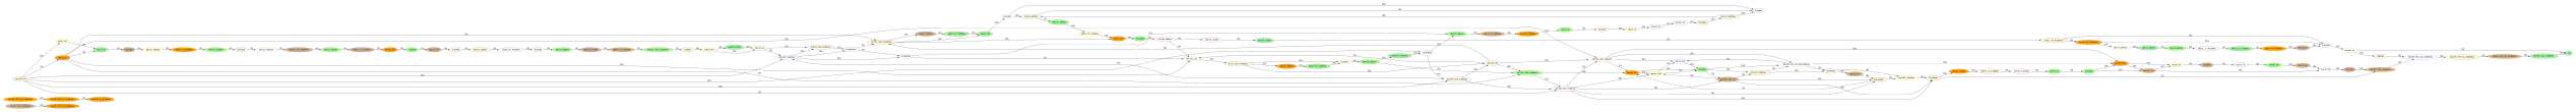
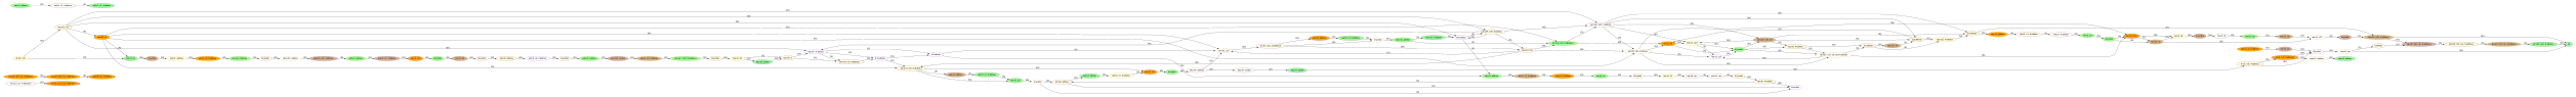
  digraph {
    fontname="IBM Plex Sans"
    rankdir=LR
    node [color=darkorange fillcolor=lightyellow fontname="IBM Plex Sans" style=filled]
    edge [fontname="IBM Plex Sans"]
-   n1 [color=brown fillcolor=tan label="str x23 , [ sp , #- address ]!"]
+   n1 [color=brown fillcolor=white label="str x23 , [ sp , #- address ]!"]
    n2 [color=purple fillcolor=orange label="stp x22 , x21 , [ sp , # address ]"]
    n3 [fillcolor=orange label="stp x20 , x19 , [ sp , # address ]"]
    n4 [fillcolor=orange label="stp x29 , x30 , [ sp , # address ]"]
    n5 [color=brown fillcolor=orange label="add x29 , sp , # address"]
    n6 [label="ldr x8 , [ x1 ]"]
    n7 [color=brown label="mov w19 , w0"]
    n8 [color=brown fillcolor=palegreen label="mov x0 , x8"]
    n9 [color=purple fillcolor=orange label="mov x20 , x1"]
    n10 [color=purple fillcolor=white label="cmp w19 , # address"]
    n11 [color=brown fillcolor=white label="sub w22 , w19 , # address"]
    n12 [color=purple fillcolor=white label="b.le address"]
    n13 [color=purple label="sub w19 , w19 , # address"]
    n14 [color=brown fillcolor=tan label="bl symbol"]
    n15 [color=brown label="ldr x21 , [ x20 , # address ]"]
    n16 [fillcolor=white label="mov x21 , x20"]
    n17 [fillcolor=palegreen label="ldr x21 , [ x20 , # address ]"]
    n18 [fillcolor=white label="add x19 , x20 , # address"]
    n19 [color=purple label="strb w9 , [ x8 , # address ]"]
    n20 [color=purple fillcolor=white label="b.ne address"]
    n21 [color=purple fillcolor=white label="b.lt address"]
    n22 [color=brown label="b.lt address"]
    n23 [color=brown label="b.gt address"]
    n24 [label="mov w1 , w22"]
    n25 [color=brown fillcolor=tan label="sub w22 , w22 , w0"]
    n26 [fillcolor=palegreen label="adrp x1 , address"]
    n27 [color=purple label="mov x20 , x21"]
    n28 [color=brown fillcolor=tan label="adrp x1 , address"]
    n29 [color=brown fillcolor=palegreen label="mov x0 , x21"]
    n30 [color=purple fillcolor=orange label="mov x0 , x21"]
    n31 [color=purple label="ldr x0 , [ x21 , # address ]!"]
    n32 [fillcolor=orange label="mov x0 , x21"]
    n33 [color=purple fillcolor=orange label="ldr x8 , [ x19 ]"]
    n34 [color=purple fillcolor=white label="mov x2 , x19"]
    n35 [fillcolor=white label="add x19 , x19 , w0 , sxtw # address"]
    n36 [label="adrp x1 , address"]
    n37 [fillcolor=orange label="add x1 , x1 , # address"]
    n38 [fillcolor=palegreen label="mov w0 , # address"]
    n39 [color=purple label="bl symbol"]
    n40 [fillcolor=white label="adrp x21 , address"]
    n41 [color=purple fillcolor=tan label="add x21 , x21 , # address"]
    n42 [fillcolor=palegreen label="adrp x1 , address"]
    n43 [color=purple fillcolor=tan label="add x1 , x1 , # address"]
    n44 [color=purple fillcolor=orange label="mov x0 , x21"]
    n45 [fillcolor=palegreen label="bl symbol"]
    n46 [color=brown fillcolor=tan label="mov x0 , x21"]
    n47 [color=purple label="bl symbol"]
    n48 [color=brown label="adrp x0 , address"]
    n49 [color=purple fillcolor=white label="add x0 , x0 , # address"]
    n50 [color=purple label="bl symbol"]
    n51 [fillcolor=palegreen label="adrp x0 , address"]
    n52 [color=purple fillcolor=tan label="adrp x23 , symbol"]
    n53 [fillcolor=tan label="add x0 , x0 , # address"]
    n54 [fillcolor=palegreen label="strb wzr , [ x23 , # address ]"]
    n55 [color=brown label="bl symbol"]
    n56 [label="cmp x0 , # 0"]
    n57 [color=purple fillcolor=palegreen label="adrp x8 , symbol"]
    n58 [color=purple label="cset w9 , ne"]
    n59 [fillcolor=tan label="add x1 , x1 , # address"]
    n60 [color=brown fillcolor=palegreen label="add x1 , x1 , # address"]
    n61 [fillcolor=white label="bl symbol"]
    n62 [color=brown fillcolor=palegreen label="bl symbol"]
    n63 [color=brown fillcolor=orange label="mov w2 , # address"]
    n64 [color=purple fillcolor=orange label="adrp x1 , address"]
    n65 [fillcolor=white label="bl symbol"]
    n66 [color=purple label="cbz w0 , address"]
    n67 [color=purple fillcolor=white label="bl symbol"]
    n68 [color=brown fillcolor=palegreen label="adrp x1 , address"]
    n69 [label="add x1 , x1 , # address"]
    n70 [fillcolor=palegreen label="mov x0 , xzr"]
    n71 [color=purple label="bl symbol"]
    n72 [label="mov x2 , x0"]
    n73 [color=brown fillcolor=white label="mov w0 , wzr"]
    n74 [color=brown fillcolor=white label="mov w1 , wzr"]
    n75 [color=brown label="bl symbol"]
    n76 [color=purple label="mov w0 , # address"]
    n77 [color=brown fillcolor=palegreen label="add x1 , x1 , # address"]
    n78 [fillcolor=palegreen label="cbnz w0 , address"]
    n79 [color=purple fillcolor=palegreen label="cmp w19 , # address"]
    n80 [fillcolor=palegreen label="bl symbol"]
    n81 [color=brown fillcolor=white label="cbnz w0 , address"]
    n82 [color=brown fillcolor=white label="adrp x8 , symbol"]
    n83 [color=purple fillcolor=palegreen label="adrp x9 , symbol"]
    n84 [color=brown label="ldr x0 , [ x8 , # address ]"]
    n85 [fillcolor=tan label="ldrb w0 , [ x23 , # address ]"]
    n86 [fillcolor=orange label="adrp x1 , address"]
    n87 [label="cmp w22 , # address"]
    n88 [color=brown label="cmp w0 , # address"]
    n89 [fillcolor=tan label="mov x17 , x0"]
    n90 [label="mov x0 , x8"]
    n91 [color=purple label="b.lt address"]
    n92 [color=purple fillcolor=orange label="ldr x3 , [ x9 , # address ]"]
    n93 [color=brown fillcolor=white label="bl symbol"]
    n94 [fillcolor=white label="adrp x1 , address"]
    n95 [fillcolor=white label="mov w0 , wzr"]
    n96 [color=purple fillcolor=palegreen label="adrp x2 , address"]
    n97 [fillcolor=palegreen label="mov x4 , address"]
    n98 [color=brown fillcolor=white label="add x1 , x1 , # address"]
    n99 [color=purple fillcolor=palegreen label="add x2 , x2 , # address"]
    n100 [fillcolor=orange label="add x4 , x4 , # address"]
    n101 [color=purple fillcolor=tan label="mov x5 , xzr"]
    n102 [color=purple label="b address"]
    n103 [color=purple fillcolor=palegreen label=ret]
-   n104 [color=purple fillcolor=white label="ldp x29 , x30 , [ sp , # address ]"]
+   n104 [color=purple fillcolor=tan label="ldp x29 , x30 , [ sp , # address ]"]
    n105 [color=brown label="ldp x20 , x19 , [ sp , # address ]"]
    n106 [fillcolor=tan label="ldp x22 , x21 , [ sp , # address ]"]
    n107 [color=purple label="add x1 , x1 , # address"]
    n108 [color=brown fillcolor=white label="mov w2 , # address"]
    n109 [fillcolor=tan label="cmp w22 , # 0"]
    n110 [color=brown fillcolor=palegreen label="ldr x23 , [ sp ] , # address"]
    n111 [fillcolor=palegreen label="mov x0 , xzr"]
    n112 [fillcolor=palegreen label="bl symbol"]
    n113 [fillcolor=white label="mov x2 , x19"]
    n114 [color=brown fillcolor=tan label="bl symbol"]
    n115 [color=purple fillcolor=tan label="bl symbol"]
    n116 [color=brown fillcolor=white label="mov x3 , x0"]
    n117 [fillcolor=palegreen label="mov w0 , wzr"]
    n118 [fillcolor=tan label="mov w1 , wzr"]
    n1 -> n2 [label=CFG]
    n3 -> n4 [label=CFG]
    n4 -> n5 [label=CFG]
-   n7 -> n6 [label=CFG]
+   n6 -> n7 [label=CFG]
    n6 -> n8 [label=DFG]
    n7 -> n9 [label=CFG]
    n7 -> n10 [label=DFG]
    n7 -> n11 [label=DFG]
    n7 -> n12 [label=DFG]
    n7 -> n13 [label=DFG]
    n8 -> n14 [label=DFG]
    n9 -> n8 [label=CFG]
    n9 -> n15 [label=DFG]
    n9 -> n16 [label=DFG]
    n9 -> n17 [label=DFG]
    n9 -> n18 [label=DFG]
    n10 -> n19 [label=CFG]
    n10 -> n20 [label=DFG]
    n10 -> n21 [label=DFG]
    n11 -> n18 [label=CFG]
    n11 -> n22 [label=DFG]
    n11 -> n23 [label=DFG]
    n11 -> n24 [label=DFG]
    n11 -> n25 [label=DFG]
    n12 -> n13 [label=CFG]
    n12 -> n26 [label=CFG]
    n13 -> n10 [label=DFG]
    n13 -> n11 [label=DFG]
+   n13 -> n12 [label=DFG]
    n13 -> n27 [label=CFG]
    n14 -> n36 [label=CFG]
    n15 -> n28 [label=CFG]
    n15 -> n29 [label=DFG]
    n15 -> n30 [label=DFG]
    n16 -> n31 [label=DFG]
    n17 -> n11 [label=CFG]
    n17 -> n32 [label=DFG]
    n18 -> n32 [label=CFG]
    n18 -> n33 [label=DFG]
    n18 -> n34 [label=DFG]
    n18 -> n35 [label=DFG]
    n19 -> n20 [label=CFG]
    n20 -> n15 [label=CFG]
    n20 -> n21 [label=CFG]
    n21 -> n16 [label=CFG]
    n21 -> n26 [label=CFG]
    n22 -> n85 [label=CFG]
    n22 -> n86 [label=CFG]
    n23 -> n32 [label=CFG]
    n23 -> n87 [label=CFG]
    n24 -> n34 [label=CFG]
    n24 -> n80 [label=DFG]
    n25 -> n22 [label=DFG]
    n25 -> n23 [label=DFG]
    n25 -> n24 [label=DFG]
    n25 -> n88 [label=CFG]
    n26 -> n59 [label=CFG]
    n27 -> n15 [label=DFG]
    n27 -> n16 [label=CFG]
    n27 -> n17 [label=DFG]
    n27 -> n18 [label=DFG]
    n28 -> n60 [label=CFG]
    n29 -> n61 [label=DFG]
    n30 -> n62 [label=DFG]
    n31 -> n27 [label=DFG]
    n31 -> n64 [label=CFG]
    n31 -> n65 [label=DFG]
    n32 -> n24 [label=CFG]
    n32 -> n80 [label=DFG]
    n33 -> n89 [label=CFG]
    n33 -> n90 [label=DFG]
    n34 -> n80 [label=DFG]
    n35 -> n33 [label=DFG]
    n35 -> n34 [label=DFG]
    n35 -> n91 [label=CFG]
    n36 -> n37 [label=CFG]
    n37 -> n38 [label=CFG]
    n38 -> n39 [label=CFG]
    n39 -> n40 [label=CFG]
    n40 -> n41 [label=CFG]
    n41 -> n42 [label=CFG]
    n42 -> n43 [label=CFG]
    n43 -> n44 [label=CFG]
    n44 -> n45 [label=CFG]
    n45 -> n46 [label=CFG]
    n46 -> n47 [label=CFG]
    n47 -> n48 [label=CFG]
    n48 -> n49 [label=CFG]
    n49 -> n50 [label=CFG]
    n50 -> n51 [label=CFG]
    n51 -> n52 [label=CFG]
    n52 -> n53 [label=CFG]
    n53 -> n54 [label=CFG]
    n54 -> n55 [label=CFG]
    n55 -> n56 [label=DFG]
    n56 -> n57 [label=CFG]
    n56 -> n58 [label=DFG]
    n57 -> n58 [label=CFG]
    n58 -> n10 [label=CFG]
    n58 -> n19 [label=DFG]
    n59 -> n63 [label=CFG]
    n60 -> n29 [label=CFG]
    n61 -> n66 [label=DFG]
    n61 -> n67 [label=DFG]
    n62 -> n81 [label=DFG]
    n63 -> n70 [label=CFG]
    n64 -> n77 [label=CFG]
    n65 -> n78 [label=DFG]
    n66 -> n67 [label=CFG]
    n66 -> n68 [label=CFG]
    n68 -> n69 [label=CFG]
    n69 -> n30 [label=CFG]
    n70 -> n71 [label=CFG]
    n71 -> n72 [label=DFG]
    n72 -> n73 [label=CFG]
    n73 -> n74 [label=CFG]
    n74 -> n75 [label=CFG]
    n75 -> n76 [label=CFG]
    n76 -> n66 [label=DFG]
    n76 -> n67 [label=DFG]
    n77 -> n65 [label=CFG]
    n78 -> n17 [label=CFG]
    n78 -> n79 [label=CFG]
    n79 -> n12 [label=CFG]
    n80 -> n25 [label=DFG]
    n80 -> n35 [label=DFG]
    n80 -> n88 [label=DFG]
    n81 -> n16 [label=CFG]
    n81 -> n82 [label=CFG]
    n82 -> n83 [label=CFG]
    n83 -> n84 [label=CFG]
    n84 -> n92 [label=CFG]
    n84 -> n93 [label=DFG]
+   n85 -> n103 [label=DFG]
    n85 -> n104 [label=CFG]
    n86 -> n107 [label=CFG]
    n87 -> n22 [label=CFG]
    n88 -> n35 [label=CFG]
    n88 -> n91 [label=DFG]
    n89 -> n90 [label=CFG]
    n89 -> n113 [label=DFG]
    n90 -> n114 [label=DFG]
    n91 -> n87 [label=CFG]
    n91 -> n109 [label=CFG]
    n92 -> n93 [label=DFG]
    n92 -> n94 [label=CFG]
    n93 -> n95 [label=CFG]
    n94 -> n96 [label=CFG]
    n95 -> n102 [label=CFG]
    n95 -> n103 [label=DFG]
-   n96 -> n97 [label=CFG]
    n97 -> n98 [label=CFG]
    n98 -> n99 [label=CFG]
-   n99 -> n100 [label=CFG]
    n100 -> n101 [label=CFG]
    n101 -> n93 [label=CFG]
    n102 -> n104 [label=CFG]
    n104 -> n105 [label=CFG]
    n105 -> n106 [label=CFG]
    n106 -> n110 [label=CFG]
    n107 -> n108 [label=CFG]
    n108 -> n111 [label=CFG]
    n109 -> n23 [label=CFG]
    n110 -> n103 [label=CFG]
    n111 -> n112 [label=CFG]
    n112 -> n33 [label=CFG]
    n112 -> n89 [label=DFG]
    n113 -> n115 [label=CFG]
    n114 -> n116 [label=DFG]
    n115 -> n85 [label=CFG]
    n116 -> n117 [label=CFG]
    n117 -> n118 [label=CFG]
    n118 -> n113 [label=CFG]
  }
